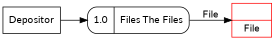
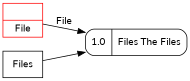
  digraph {
    fontname=Lato
    rankdir=LR
    node [fontname=Lato]
    edge [fontname=Lato]
    n1 [color=red label="<f0>  |<f1> File " shape=record]
-   n2 [label=Depositor shape=box]
+   n2 [label=Files shape=box]
    n3 [label="{<f0> 1.0|<f1> Files The Files }" shape=Mrecord]
    n2 -> n3
-   n3 -> n1 [label=File]
+   n1 -> n3 [label=File]
  }
